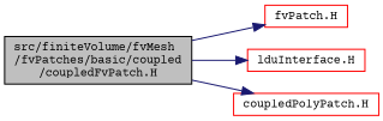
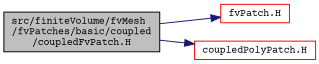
  digraph {
    rankdir=LR
    fontname="Courier Prime"
    node [color=red fontname="Courier Prime" fontsize=10 shape=record]
    edge [color=midnightblue fontname="Courier Prime" fontsize=10 labelfontname=FreeSans labelfontsize=10 style=solid]
    n1 [color=black fillcolor=grey75 fontcolor=black height=0.2 label="src/finiteVolume/fvMesh\l/fvPatches/basic/coupled\l/coupledFvPatch.H" style=filled width=0.4]
    n2 [height=0.2 label="fvPatch.H" width=0.4]
-   n3 [height=0.2 label="lduInterface.H" width=0.4]
    n4 [height=0.2 label="coupledPolyPatch.H" width=0.4]
    n1 -> n2
-   n1 -> n3
    n1 -> n4
  }
